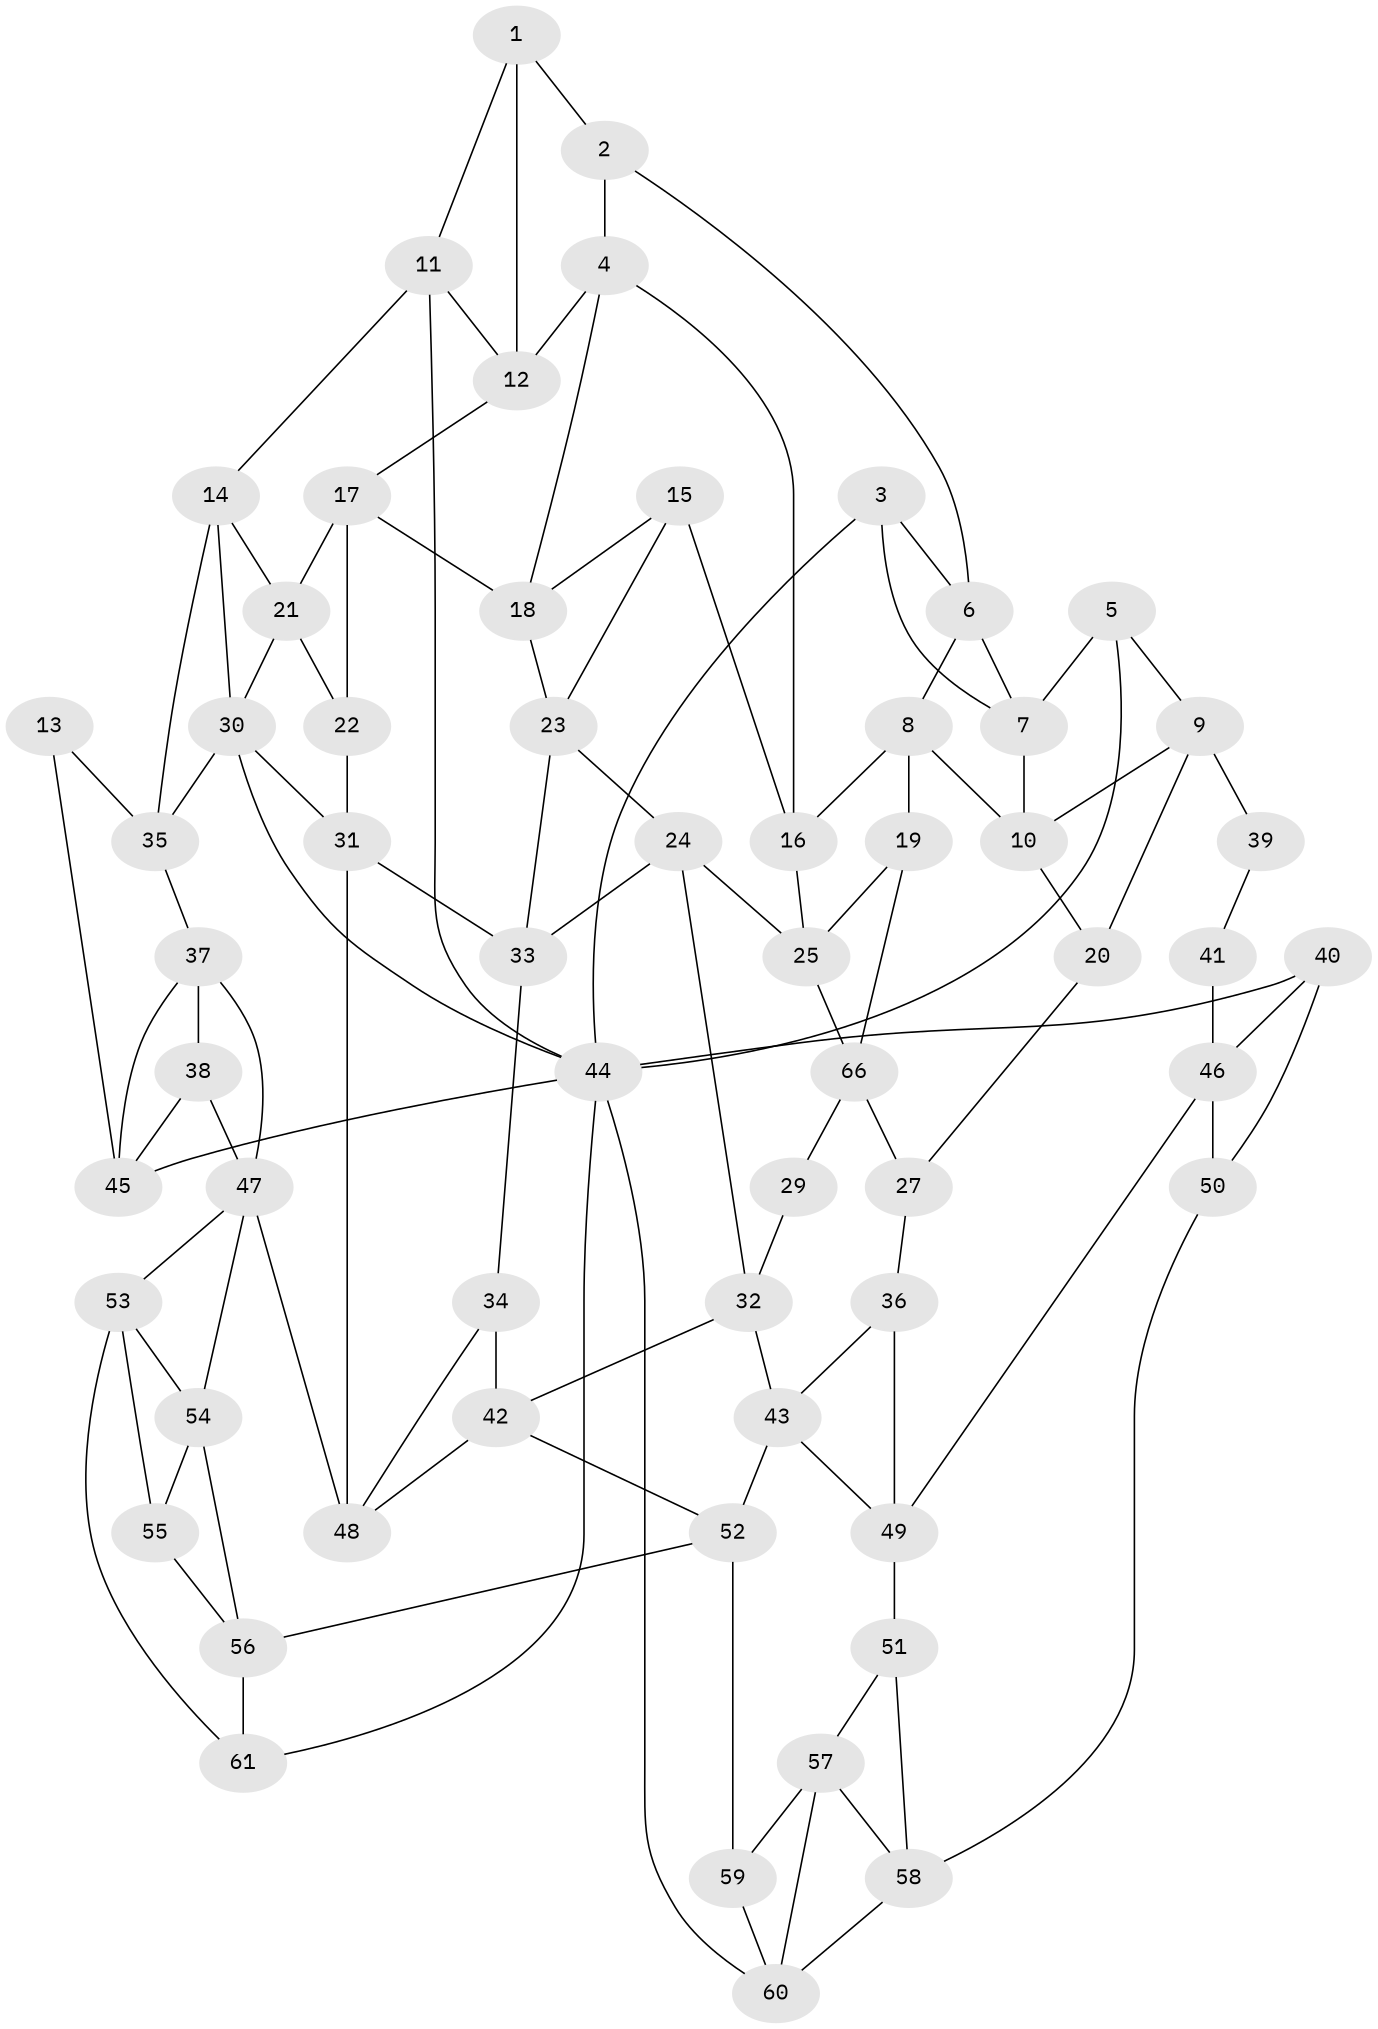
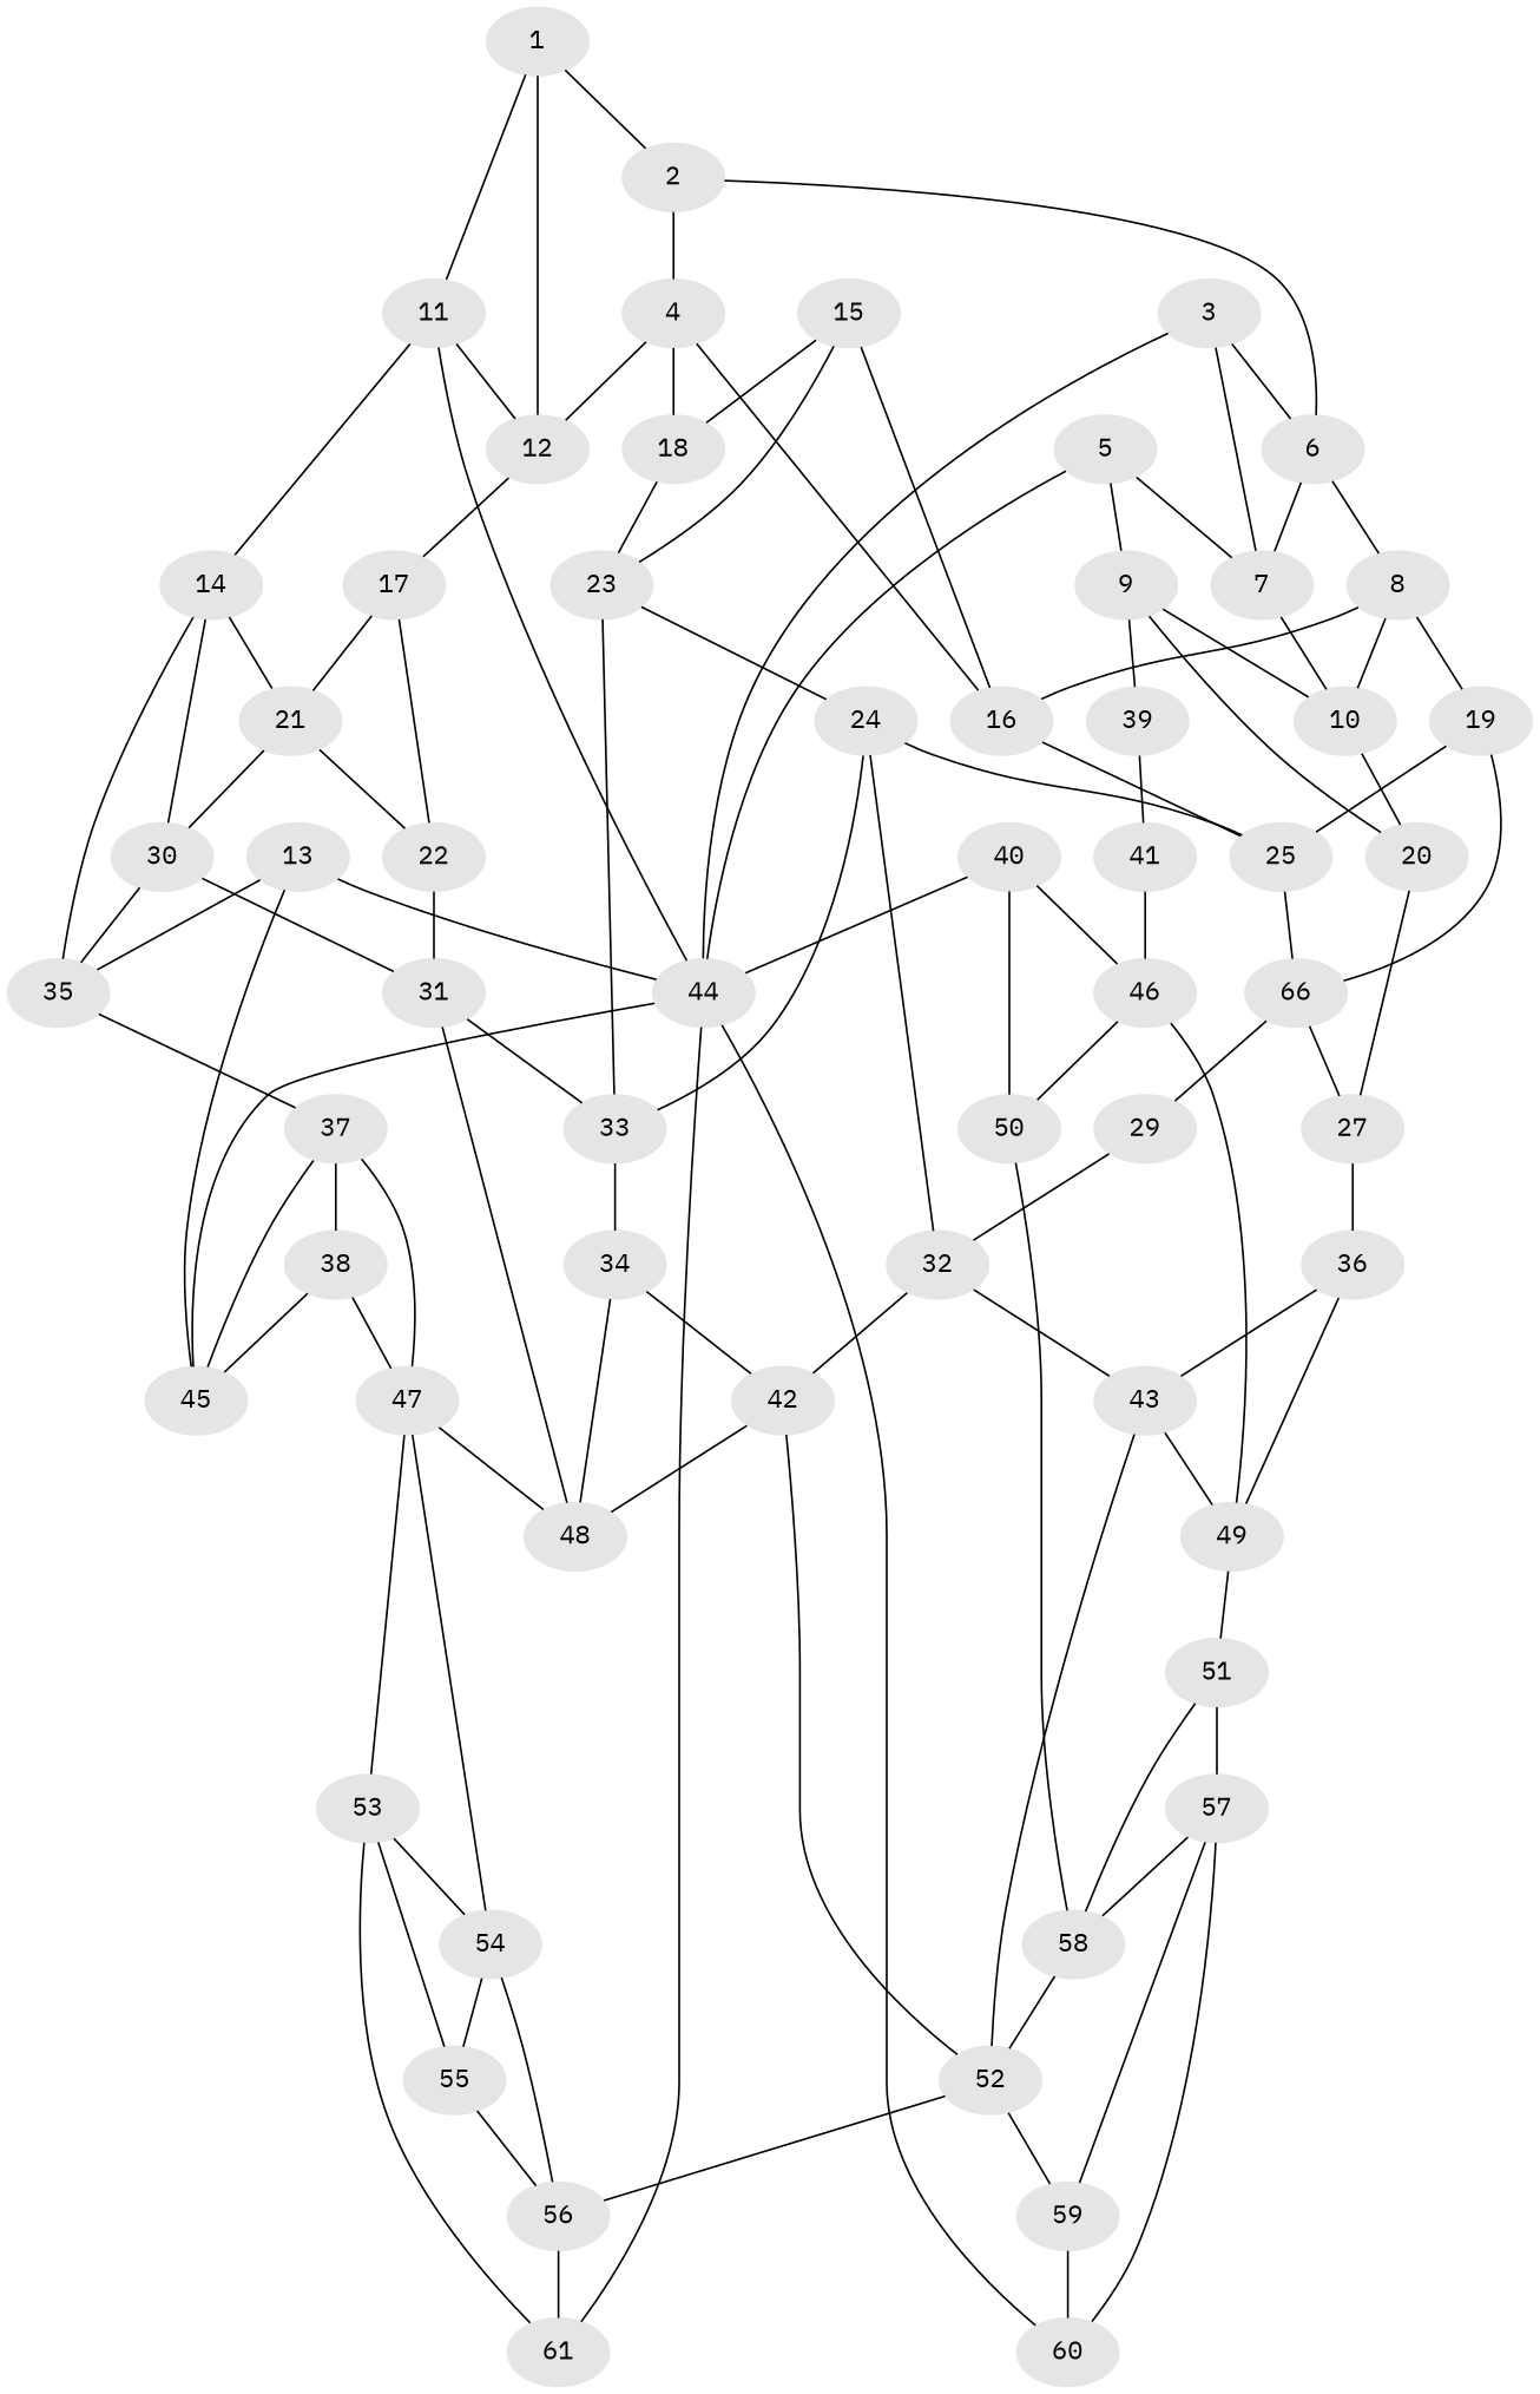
  graph {
    fontname="IBM Plex Mono"
    node [color=gray90 fontname="IBM Plex Mono" style=filled]
    edge [fontname="IBM Plex Mono" weight=1.0]
    1
    2
    11
    12
    4
    6
    44
    14
    17
    16
    18
    7
    8
    3
    10
    45
    60
    61
    25
    23
    5
    9
    20
    39
    19
    n26 [label=66]
    27
    41
    35
    21
    30
    22
    13
    37
    31
    15
    24
    33
    29
    36
    48
    32
    34
    42
    43
    49
    46
    52
    38
    47
    51
    53
    54
    40
    50
    58
    56
    59
    55
    57
    1 -- 2
    1 -- 11
    1 -- 12
    2 -- 4
    2 -- 6
    11 -- 12
    11 -- 44
    11 -- 14
    12 -- 17
    4 -- 12
    4 -- 16
    4 -- 18
    6 -- 7
    6 -- 8
    44 -- 45
    44 -- 60
    44 -- 61
    14 -- 35
    14 -- 21
    14 -- 30
-   17 -- 18
    17 -- 21
    17 -- 22
    16 -- 25
    18 -- 23
    7 -- 10
    8 -- 16
    8 -- 10
    8 -- 19
    3 -- 6
    3 -- 44
    3 -- 7
    10 -- 20
    25 -- n26
    23 -- 24
    23 -- 33
    5 -- 44
    5 -- 7
    5 -- 9
    9 -- 10
    9 -- 20
    9 -- 39
    20 -- 27
    39 -- 41
    19 -- 25
    19 -- n26
    n26 -- 27
    n26 -- 29
    27 -- 36
    41 -- 46 [weight=2.0]
    35 -- 37
    21 -- 30
    21 -- 22
    30 -- 35
    30 -- 31
    22 -- 31
-   30 -- 44
+   13 -- 44
    13 -- 45
    13 -- 35
    37 -- 45
    37 -- 38 [weight=2.0]
    37 -- 47
    31 -- 33
    31 -- 48
    15 -- 16
    15 -- 18
    15 -- 23
    24 -- 25
    24 -- 33
    24 -- 32
    33 -- 34
    29 -- 32
    36 -- 43
    36 -- 49
    32 -- 42
    32 -- 43
    34 -- 48
    34 -- 42
    42 -- 48
    42 -- 52
    43 -- 49
    43 -- 52
    49 -- 51
    46 -- 49
    46 -- 50
    52 -- 56
    52 -- 59
    38 -- 45
    38 -- 47
    47 -- 48 [weight=2.0]
    47 -- 53
    47 -- 54
    51 -- 58
    51 -- 57
    53 -- 61
    53 -- 54
    53 -- 55
    54 -- 56
    54 -- 55
    40 -- 44
    40 -- 46
    40 -- 50
    50 -- 58
-   58 -- 60
+   58 -- 52
    56 -- 61
    59 -- 60
    55 -- 56
    57 -- 60
    57 -- 58
    57 -- 59
  }
